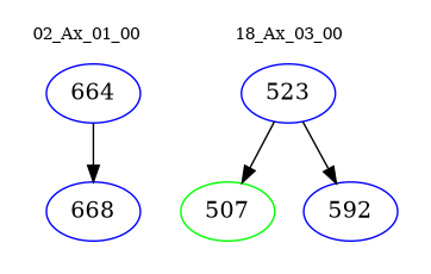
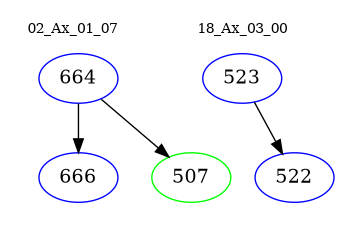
  digraph {
    node [color=blue]
    edge [color=black]
    n1 [label=664]
-   n2 [label=668]
+   n2 [label=666]
    n3 [label=523]
    n4 [color=green label=507]
-   n5 [label=592]
+   n5 [label=522]
    subgraph cluster_1 {
      color=white
      fontsize=10
-     label="02_Ax_01_00"
+     label="02_Ax_01_07"
      n1
      n2
    }
    subgraph cluster_2 {
      color=white
      fontsize=10
      label="18_Ax_03_00"
      n3
      n4
      n5
    }
    n1 -> n2
-   n3 -> n4
+   n1 -> n4
    n3 -> n5
  }
